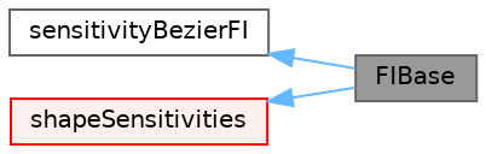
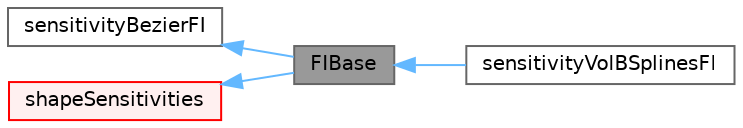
  digraph {
    rankdir=LR
    node [color=gray40 fillcolor=white fontname=Helvetica fontsize=10 shape=box style=filled]
    edge [color=steelblue1 dir=back fontname=Helvetica fontsize=10 labelfontname=Helvetica labelfontsize=10 style=solid]
    n1 [fillcolor=grey60 fontcolor=black height=0.2 label=FIBase width=0.4]
+   n2 [height=0.2 label=sensitivityVolBSplinesFI width=0.4]
    n3 [height=0.2 label=sensitivityBezierFI width=0.4]
    n4 [color=red fillcolor="#FFF0F0" height=0.2 label=shapeSensitivities width=0.4]
+   n1 -> n2
    n3 -> n1
    n4 -> n1
  }
